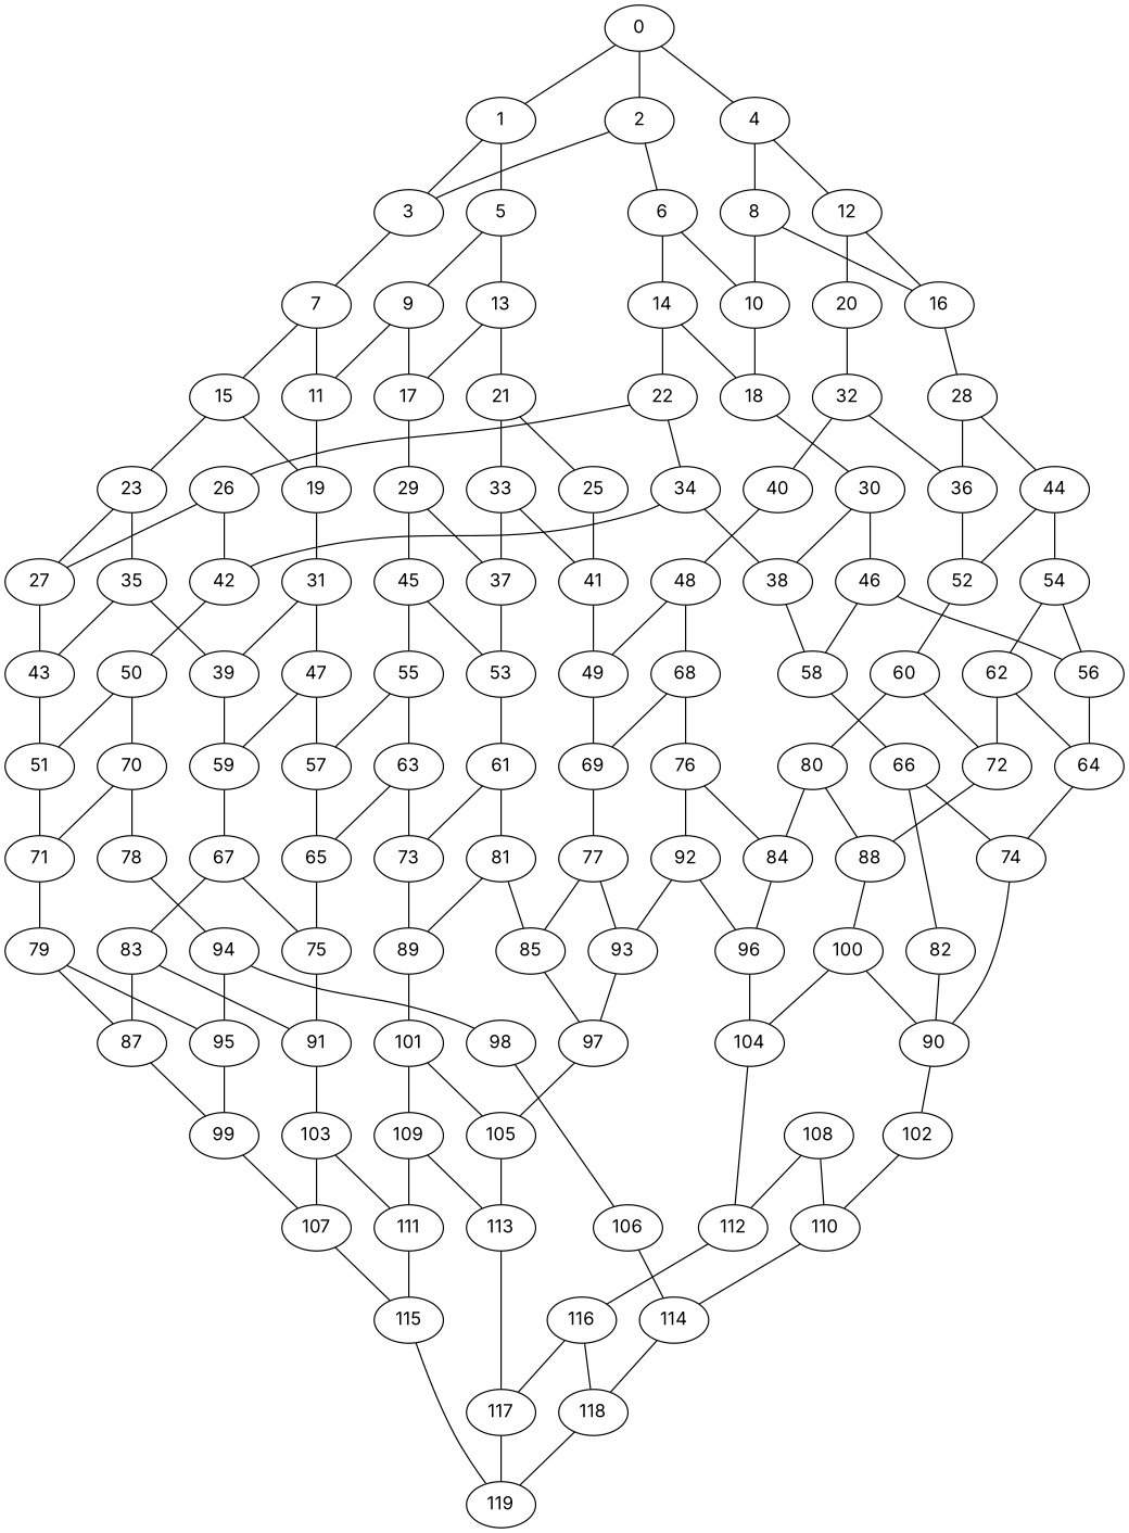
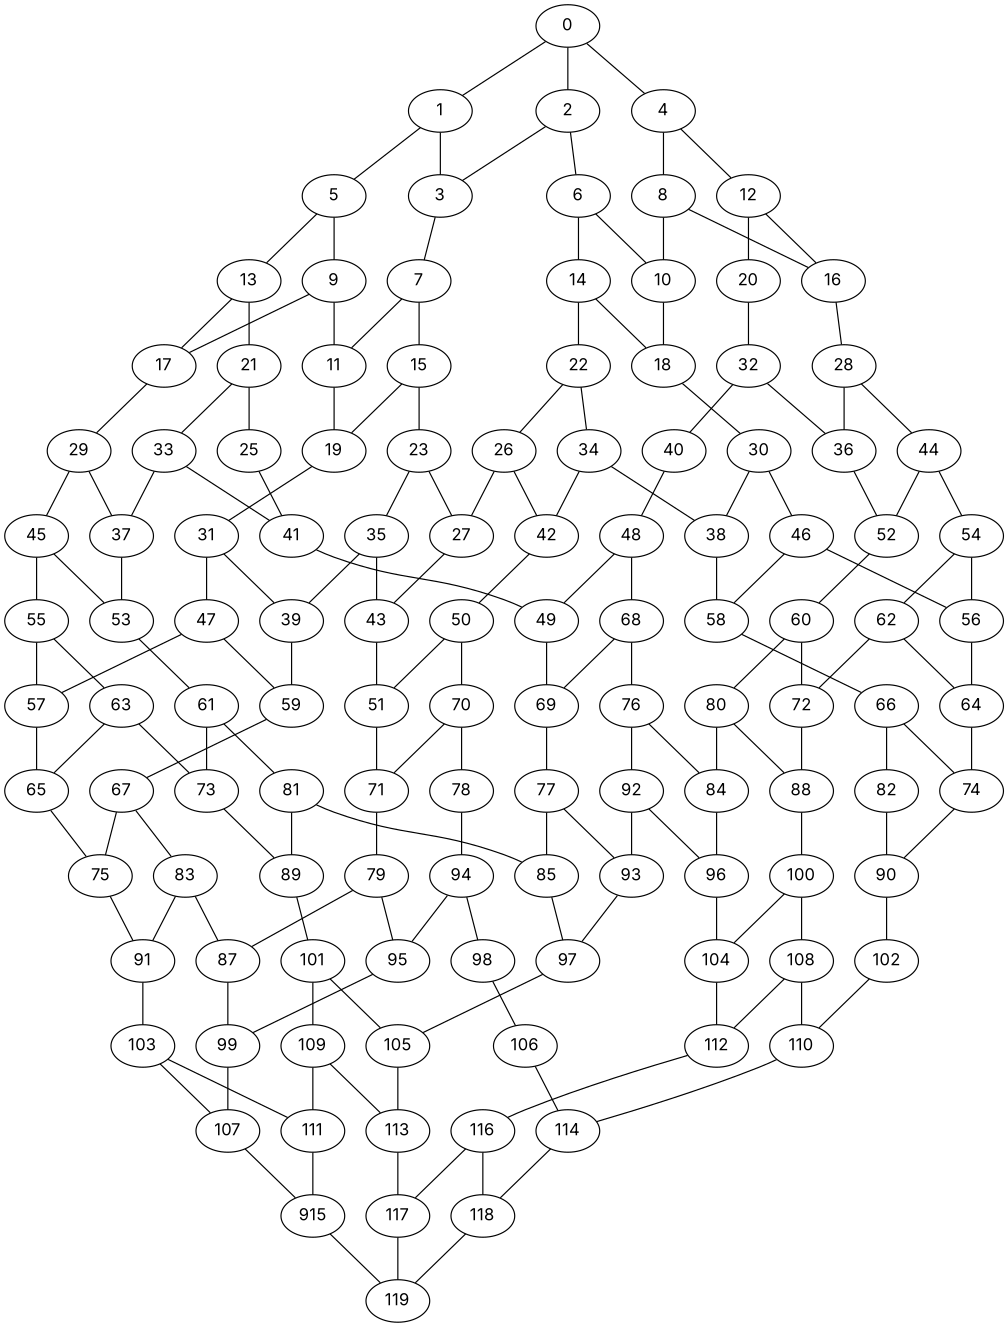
  graph {
    fontname=Inter
    node [fontname=Inter]
    edge [fontname=Inter]
    0
    1
    2
    4
    3
    5
    6
    8
    12
    7
    9
    13
    10
    14
    11
    15
    16
    20
    17
    21
    18
    22
    19
    23
    28
    29
    30
    31
    32
    25
    33
    26
    34
    27
    35
    36
    44
    37
    45
    38
    46
    39
    47
    40
    41
    42
    43
    48
    49
    50
    51
    52
    54
    53
    55
    58
    56
    59
    57
    60
    61
    66
    67
    68
    69
    70
    71
    62
    63
    64
    65
    76
    77
    78
    79
    72
    80
    73
    81
    74
    75
    82
    83
    88
    84
    89
    85
    90
    91
    87
    92
    93
    94
    95
    100
    101
    102
    103
    96
    97
    98
    99
    104
    105
    106
    107
    108
    109
    110
    111
    112
    113
    114
-   115
+   115 [label=915]
    116
    117
    118
    119
    0 -- 1
    0 -- 2
    0 -- 4
    1 -- 3
    1 -- 5
    2 -- 3
    2 -- 6
    4 -- 8
    4 -- 12
    3 -- 7
    5 -- 9
    5 -- 13
    6 -- 10
    6 -- 14
    8 -- 10
    8 -- 16
    12 -- 16
    12 -- 20
    7 -- 11
    7 -- 15
    9 -- 11
    9 -- 17
    13 -- 17
    13 -- 21
    10 -- 18
    14 -- 18
    14 -- 22
    11 -- 19
    15 -- 19
    15 -- 23
    16 -- 28
    20 -- 32
    17 -- 29
    21 -- 25
    21 -- 33
    18 -- 30
    22 -- 26
    22 -- 34
    19 -- 31
    23 -- 27
    23 -- 35
    28 -- 36
    28 -- 44
    29 -- 37
    29 -- 45
    30 -- 38
    30 -- 46
    31 -- 39
    31 -- 47
    32 -- 36
    32 -- 40
    25 -- 41
    33 -- 37
    33 -- 41
    26 -- 27
    26 -- 42
    34 -- 38
    34 -- 42
    27 -- 43
    35 -- 39
    35 -- 43
    36 -- 52
    44 -- 52
    44 -- 54
    37 -- 53
    45 -- 53
    45 -- 55
    38 -- 58
    46 -- 58
    46 -- 56
    39 -- 59
    47 -- 59
    47 -- 57
    40 -- 48
    41 -- 49
    42 -- 50
    43 -- 51
    48 -- 49
    48 -- 68
    49 -- 69
    50 -- 51
    50 -- 70
    51 -- 71
    52 -- 60
    54 -- 56
    54 -- 62
    53 -- 61
    55 -- 57
    55 -- 63
    58 -- 66
    56 -- 64
    59 -- 67
    57 -- 65
    60 -- 72
    60 -- 80
    61 -- 73
    61 -- 81
    66 -- 74
    66 -- 82
    67 -- 75
    67 -- 83
    68 -- 69
    68 -- 76
    69 -- 77
    70 -- 71
    70 -- 78
    71 -- 79
    62 -- 64
    62 -- 72
    63 -- 65
    63 -- 73
    64 -- 74
    65 -- 75
    76 -- 84
    76 -- 92
    77 -- 85
    77 -- 93
    78 -- 94
    79 -- 87
    79 -- 95
    72 -- 88
    80 -- 88
    80 -- 84
    73 -- 89
    81 -- 89
    81 -- 85
    74 -- 90
    75 -- 91
    82 -- 90
    83 -- 91
    83 -- 87
    88 -- 100
    84 -- 96
    89 -- 101
    85 -- 97
    90 -- 102
    91 -- 103
    87 -- 99
    92 -- 93
    92 -- 96
    93 -- 97
    94 -- 95
    94 -- 98
    95 -- 99
    100 -- 104
-   100 -- 90
+   100 -- 108
    101 -- 105
    101 -- 109
    102 -- 110
    103 -- 107
    103 -- 111
    96 -- 104
    97 -- 105
    98 -- 106
    99 -- 107
    104 -- 112
    105 -- 113
    106 -- 114
    107 -- 115
    108 -- 110
    108 -- 112
    109 -- 111
    109 -- 113
    110 -- 114
    111 -- 115
    112 -- 116
    113 -- 117
    114 -- 118
    115 -- 119
    116 -- 117
    116 -- 118
    117 -- 119
    118 -- 119
  }
